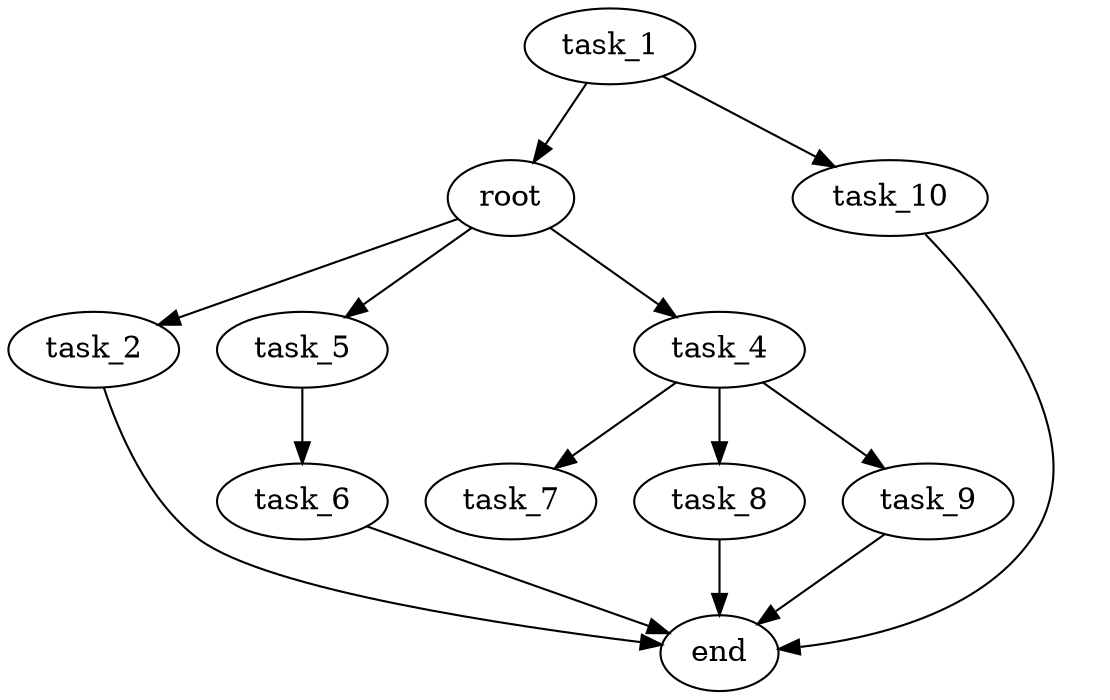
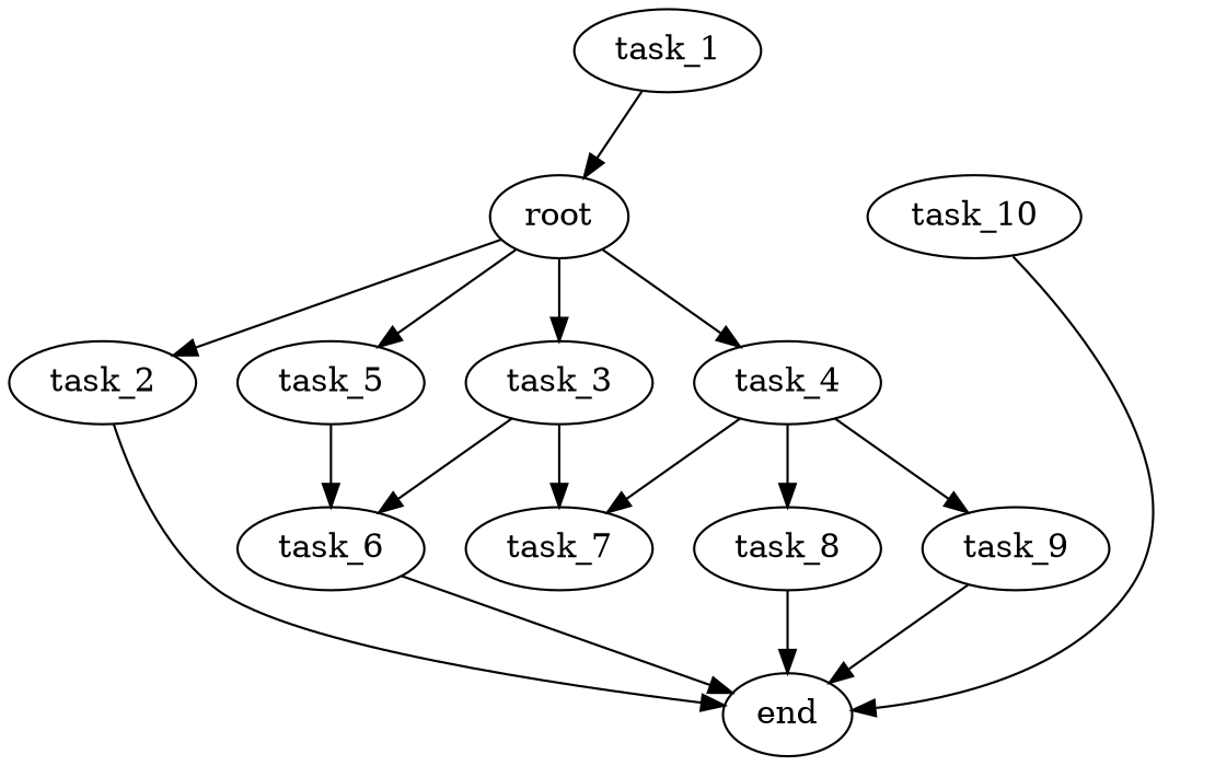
  digraph {
    root
    task_2
+   task_3
    task_4
    task_5
    task_1
    task_10
    end
    task_6
    task_7
    task_8
    task_9
    root -> task_2
+   root -> task_3
    root -> task_4
    root -> task_5
    task_2 -> end
+   task_3 -> task_6
+   task_3 -> task_7
    task_4 -> task_7
    task_4 -> task_8
    task_4 -> task_9
    task_5 -> task_6
    task_1 -> root
-   task_1 -> task_10
    task_10 -> end
    task_6 -> end
    task_8 -> end
    task_9 -> end
  }
